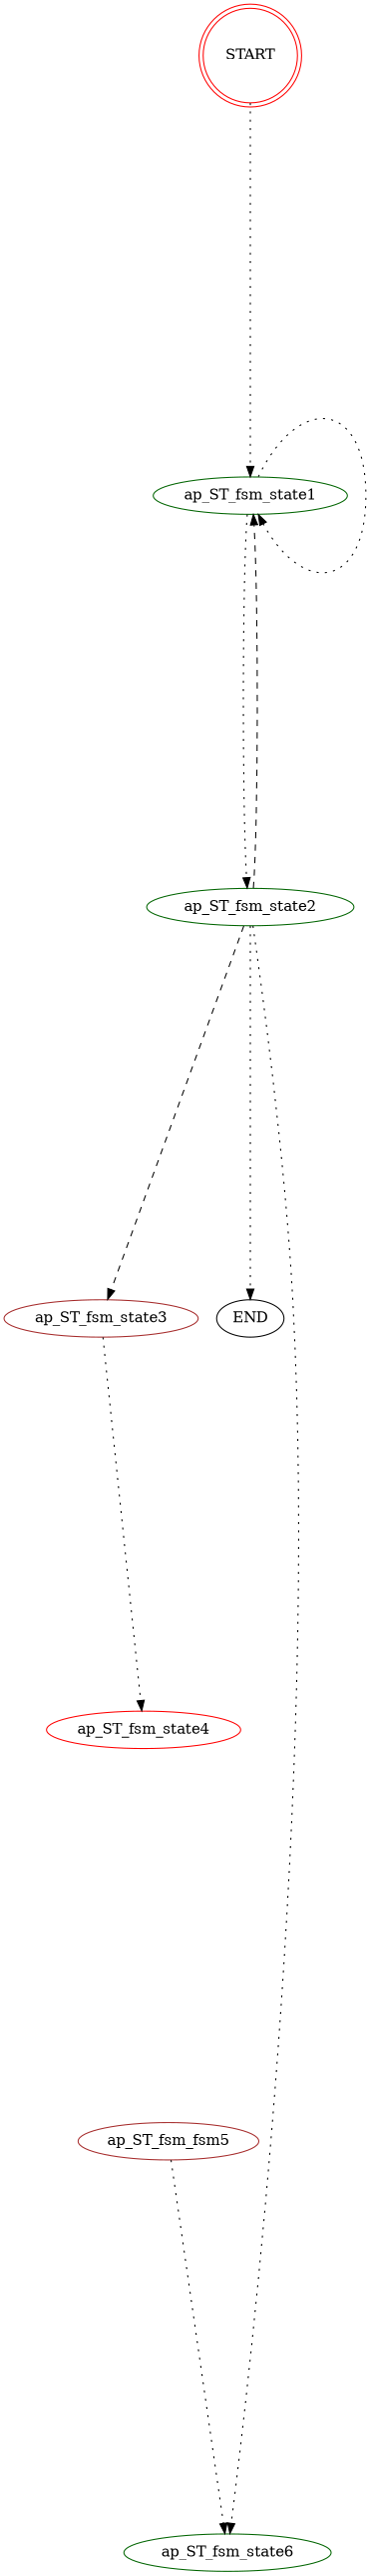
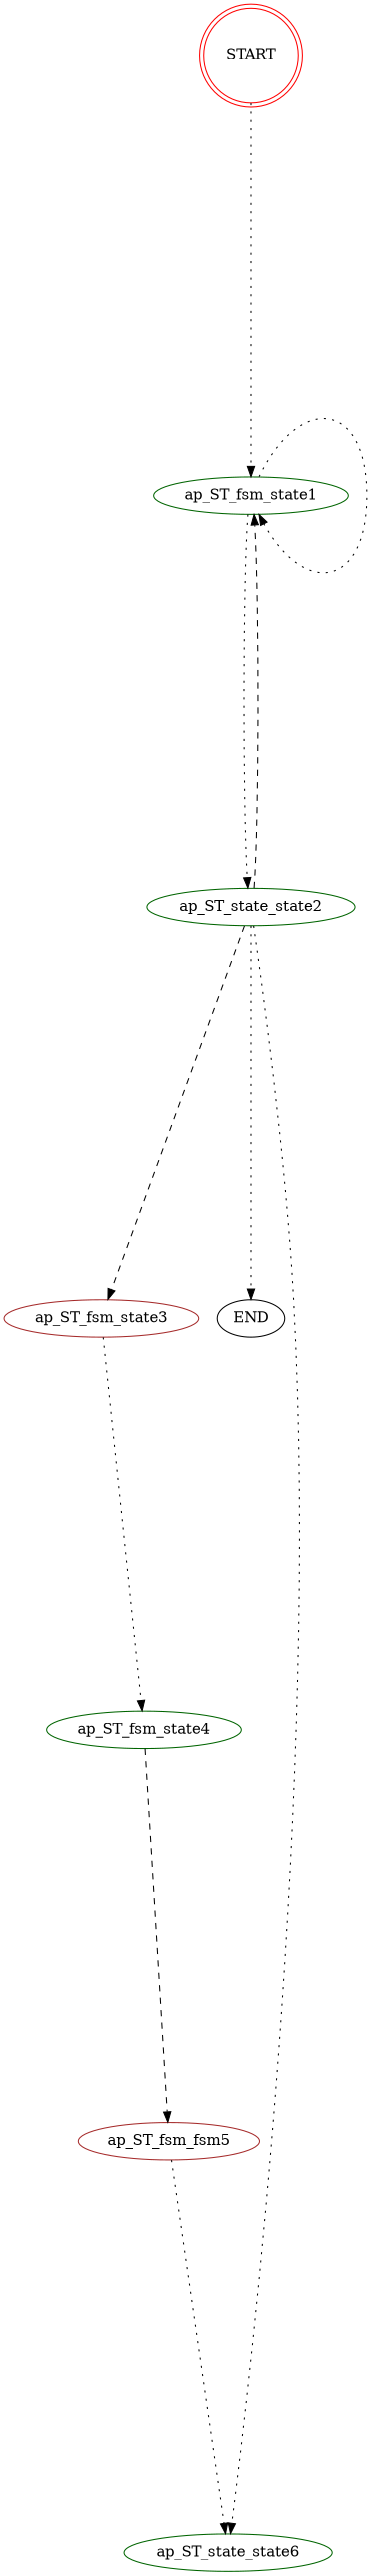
  digraph {
    ranksep=5.0
    node [color=darkgreen]
    edge [color=black style=dotted]
    START [color=red shape=doublecircle]
    ap_ST_fsm_state1
-   ap_ST_fsm_state2
+   ap_ST_fsm_state2 [label=ap_ST_state_state2]
    ap_ST_fsm_state3 [color=brown]
    END [color=black]
-   ap_ST_fsm_state6
-   ap_ST_fsm_state4 [color=red]
+   ap_ST_fsm_state6 [label=ap_ST_state_state6]
+   ap_ST_fsm_state4
    n8 [color=brown label=ap_ST_fsm_fsm5]
    START -> ap_ST_fsm_state1
    ap_ST_fsm_state1 -> ap_ST_fsm_state1
    ap_ST_fsm_state1 -> ap_ST_fsm_state2
    ap_ST_fsm_state2 -> ap_ST_fsm_state1 [style=dashed]
    ap_ST_fsm_state2 -> ap_ST_fsm_state3 [style=dashed]
    ap_ST_fsm_state2 -> END
    ap_ST_fsm_state2 -> ap_ST_fsm_state6
    ap_ST_fsm_state3 -> ap_ST_fsm_state4
+   ap_ST_fsm_state4 -> n8 [style=dashed]
    n8 -> ap_ST_fsm_state6
  }
